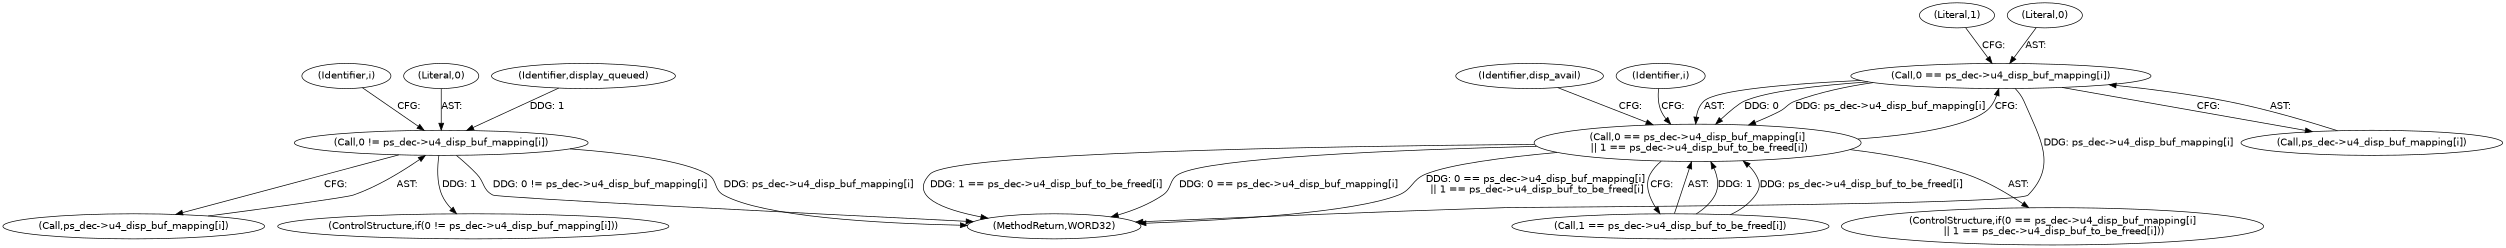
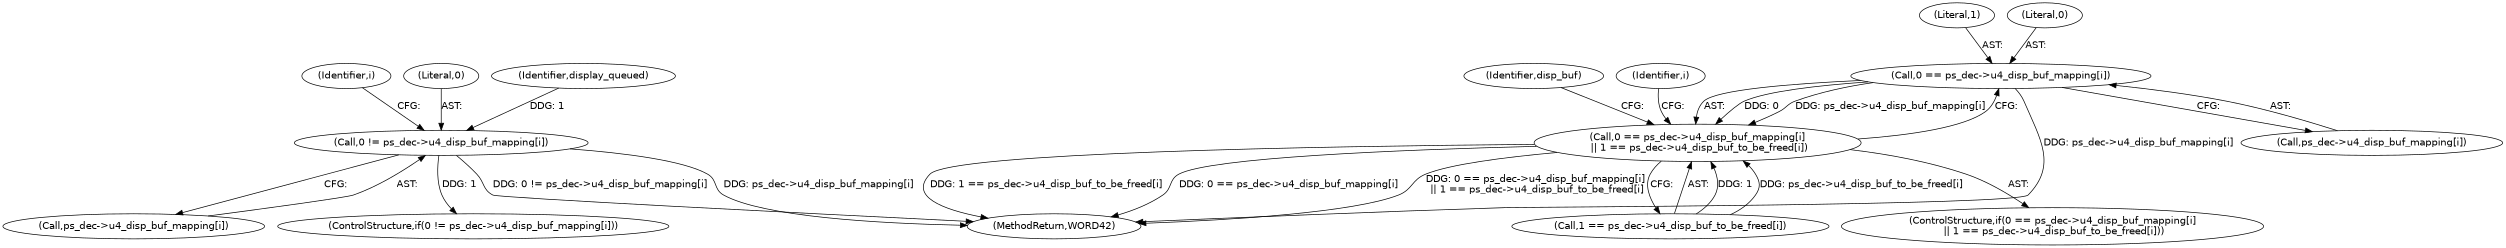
  digraph {
    fontname="DejaVu Sans"
    node [fontname="DejaVu Sans"]
    edge [fontname="DejaVu Sans"]
    n1 [label="(Call,0 == ps_dec->u4_disp_buf_mapping[i])"]
    n2 [label="(Call,0 == ps_dec->u4_disp_buf_mapping[i]\n || 1 == ps_dec->u4_disp_buf_to_be_freed[i])"]
-   n3 [label="(MethodReturn,WORD32)"]
+   n3 [label="(MethodReturn,WORD42)"]
    n4 [label="(Call,ps_dec->u4_disp_buf_mapping[i])"]
    n5 [label="(Call,1 == ps_dec->u4_disp_buf_to_be_freed[i])"]
    n6 [label="(ControlStructure,if(0 == ps_dec->u4_disp_buf_mapping[i]\n || 1 == ps_dec->u4_disp_buf_to_be_freed[i]))"]
    n7 [label="(Call,0 != ps_dec->u4_disp_buf_mapping[i])"]
    n8 [label="(Call,ps_dec->u4_disp_buf_mapping[i])"]
    n9 [label="(ControlStructure,if(0 != ps_dec->u4_disp_buf_mapping[i]))"]
-   n10 [label="(Identifier,disp_avail)"]
+   n10 [label="(Identifier,disp_buf)"]
    n11 [label="(Identifier,i)"]
    n12 [label="(Literal,1)"]
    n13 [label="(Identifier,i)"]
    n14 [label="(Literal,0)"]
    n15 [label="(Literal,0)"]
    n16 [label="(Identifier,display_queued)"]
    n1 -> n2 [label="AST: "]
    n1 -> n2 [label="DDG: 0"]
    n1 -> n2 [label="DDG: ps_dec->u4_disp_buf_mapping[i]"]
    n1 -> n3 [label="DDG: ps_dec->u4_disp_buf_mapping[i]"]
    n1 -> n4 [label="CFG: "]
    n2 -> n1 [label="CFG: "]
    n2 -> n3 [label="DDG: 1 == ps_dec->u4_disp_buf_to_be_freed[i]"]
    n2 -> n3 [label="DDG: 0 == ps_dec->u4_disp_buf_mapping[i]"]
    n2 -> n3 [label="DDG: 0 == ps_dec->u4_disp_buf_mapping[i]\n || 1 == ps_dec->u4_disp_buf_to_be_freed[i]"]
    n2 -> n5 [label="CFG: "]
    n2 -> n6 [label="AST: "]
    n4 -> n1 [label="AST: "]
    n5 -> n2 [label="AST: "]
    n5 -> n2 [label="DDG: 1"]
    n5 -> n2 [label="DDG: ps_dec->u4_disp_buf_to_be_freed[i]"]
    n7 -> n3 [label="DDG: 0 != ps_dec->u4_disp_buf_mapping[i]"]
    n7 -> n3 [label="DDG: ps_dec->u4_disp_buf_mapping[i]"]
    n7 -> n8 [label="CFG: "]
    n7 -> n9 [label="DDG: 1"]
    n8 -> n7 [label="AST: "]
    n10 -> n2 [label="CFG: "]
    n11 -> n2 [label="CFG: "]
-   n12 -> n1 [label="CFG: "]
+   n12 -> n1 [label="AST: "]
    n13 -> n7 [label="CFG: "]
    n14 -> n7 [label="AST: "]
    n15 -> n1 [label="AST: "]
    n16 -> n7 [label="DDG: 1"]
  }
